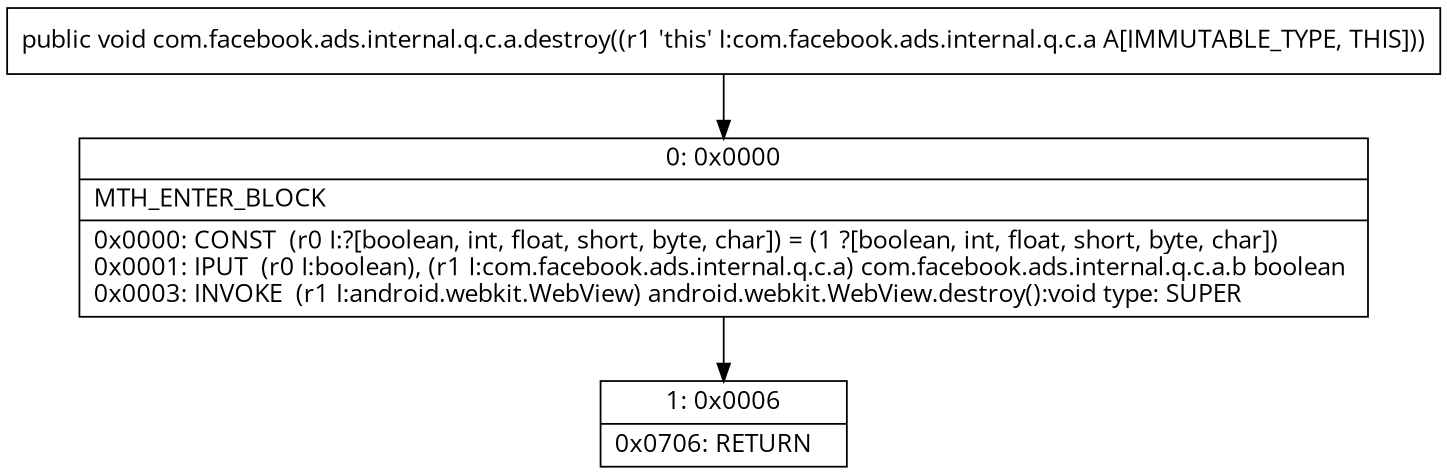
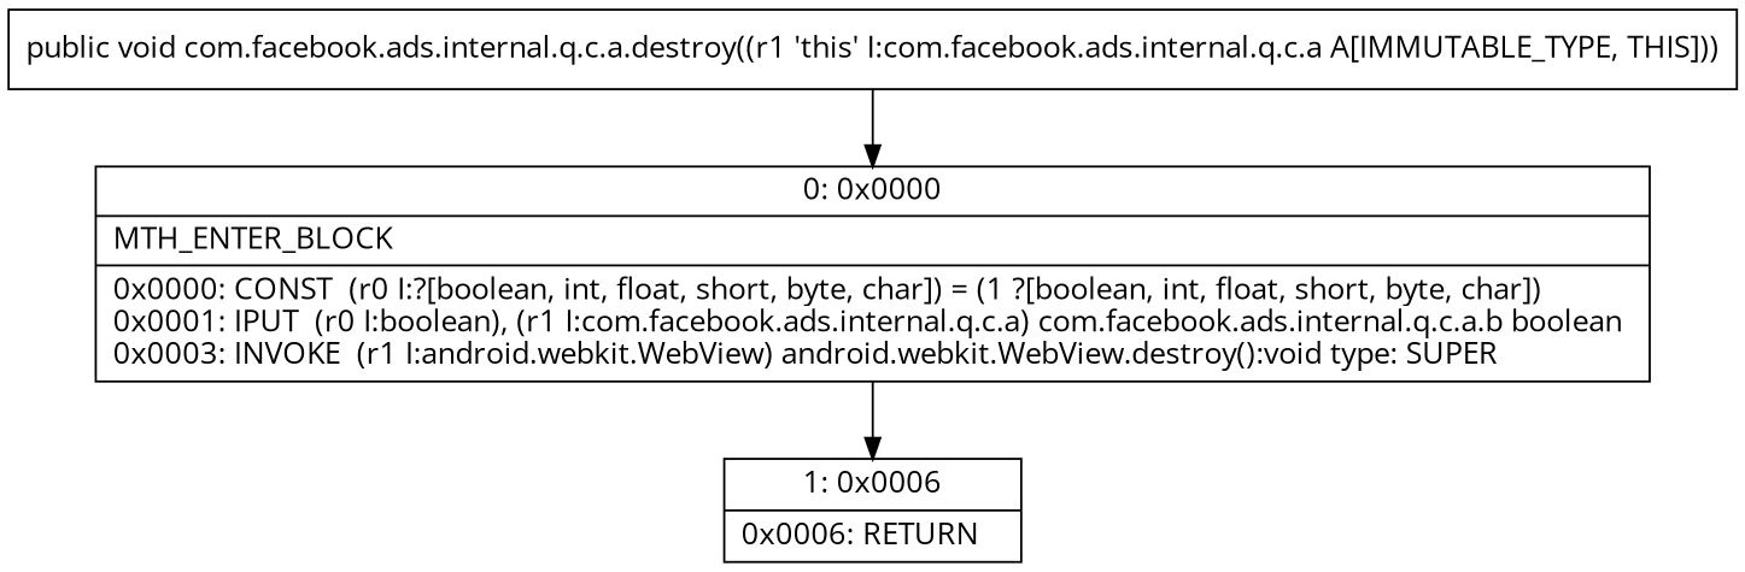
  digraph {
    fontname="Open Sans"
    node [shape=record fontname="Open Sans"]
    edge [fontname="Open Sans"]
    n1 [label="{0\:\ 0x0000|MTH_ENTER_BLOCK\l|0x0000: CONST  (r0 I:?[boolean, int, float, short, byte, char]) = (1 ?[boolean, int, float, short, byte, char]) \l0x0001: IPUT  (r0 I:boolean), (r1 I:com.facebook.ads.internal.q.c.a) com.facebook.ads.internal.q.c.a.b boolean \l0x0003: INVOKE  (r1 I:android.webkit.WebView) android.webkit.WebView.destroy():void type: SUPER \l}"]
-   n2 [label="{1\:\ 0x0006|0x0706: RETURN   \l}"]
+   n2 [label="{1\:\ 0x0006|0x0006: RETURN   \l}"]
    n3 [label="{public void com.facebook.ads.internal.q.c.a.destroy((r1 'this' I:com.facebook.ads.internal.q.c.a A[IMMUTABLE_TYPE, THIS])) }"]
    n1 -> n2
    n3 -> n1
  }
